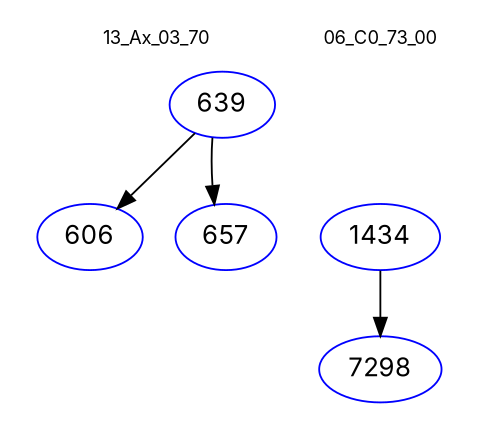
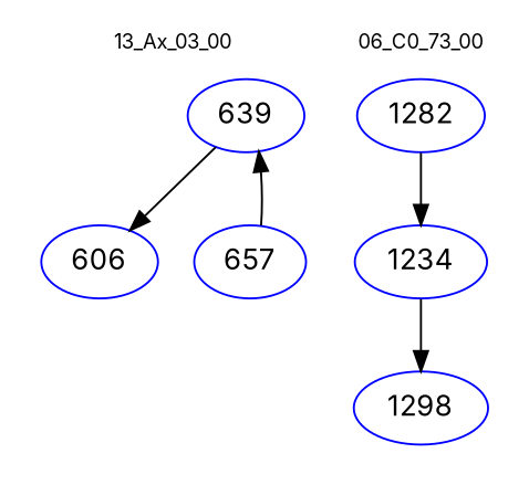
  digraph {
    fontname=Inter
    node [color=blue fontname=Inter]
    edge [color=black fontname=Inter]
    n1 [label=639]
    n2 [label=606]
    n3 [label=657]
-   n5 [label=1434]
-   n6 [label=7298]
+   n4 [label=1282]
+   n5 [label=1234]
+   n6 [label=1298]
    subgraph cluster_1 {
      color=white
      fontsize=10
-     label="13_Ax_03_70"
+     label="13_Ax_03_00"
      n1
      n2
      n3
    }
    subgraph cluster_2 {
      color=white
      fontsize=10
      label="06_C0_73_00"
+     n4
      n5
      n6
    }
    n1 -> n2
-   n1 -> n3
+   n3 -> n1
+   n4 -> n5
    n5 -> n6
  }
